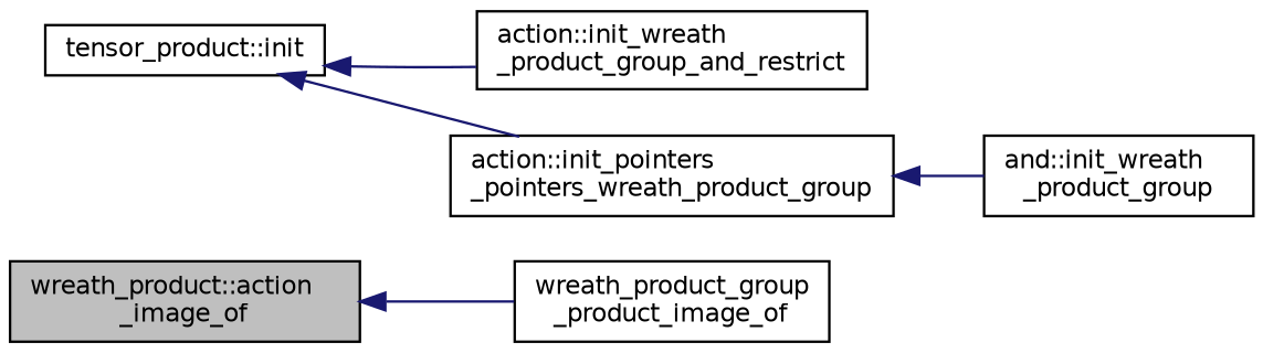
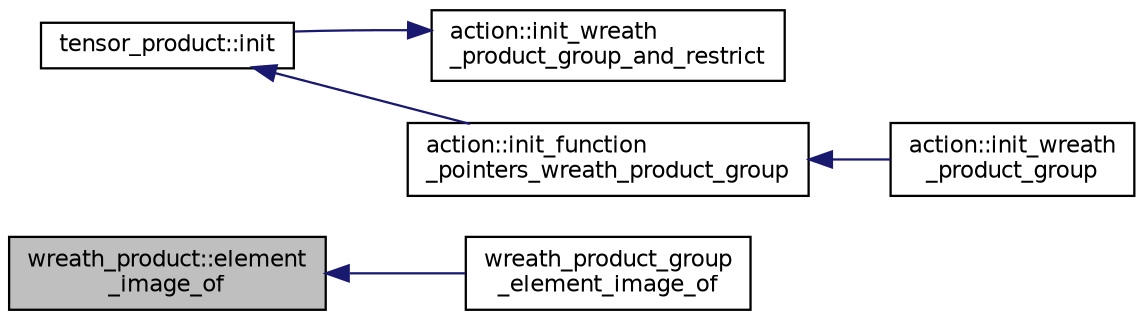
  digraph {
    rankdir=LR
    node [color=black fillcolor=white fontname=Helvetica fontsize=10 shape=record style=filled]
    edge [color=midnightblue dir=back fontname=Helvetica fontsize=10 labelfontname=Helvetica labelfontsize=10 style=solid]
-   n1 [fillcolor=grey75 fontcolor=black height=0.2 label="wreath_product::action\l_image_of" width=0.4]
-   n2 [height=0.2 label="wreath_product_group\l_product_image_of" width=0.4]
-   n3 [height=0.2 label="action::init_pointers\l_pointers_wreath_product_group" width=0.4]
-   n4 [height=0.2 label="and::init_wreath\l_product_group" width=0.4]
+   n1 [fillcolor=grey75 fontcolor=black height=0.2 label="wreath_product::element\l_image_of" width=0.4]
+   n2 [height=0.2 label="wreath_product_group\l_element_image_of" width=0.4]
+   n3 [height=0.2 label="action::init_function\l_pointers_wreath_product_group" width=0.4]
+   n4 [height=0.2 label="action::init_wreath\l_product_group" width=0.4]
    n5 [height=0.2 label="action::init_wreath\l_product_group_and_restrict" width=0.4]
    n6 [height=0.2 label="tensor_product::init" width=0.4]
    n1 -> n2
    n3 -> n4
-   n6 -> n5
+   n5 -> n6
    n6 -> n3
  }
